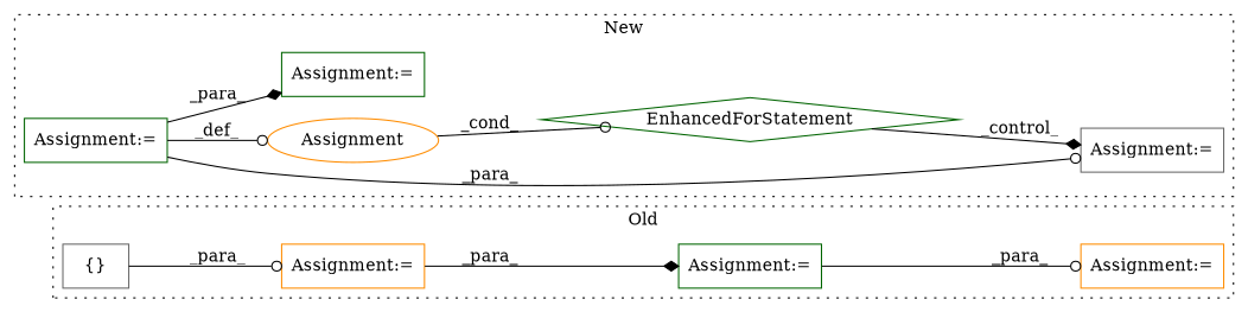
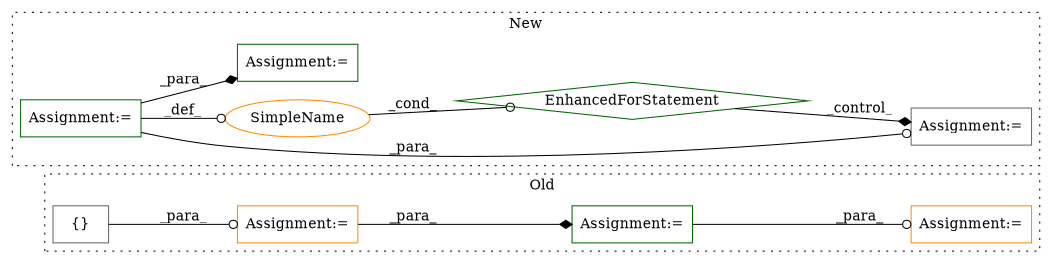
  digraph {
    rankdir=LR
    node [a=7 l=20 shape=box color=darkgreen]
    edge [arrowhead=odot]
    n1 [a=4 l="1,1" label="{}" s="997,1729" color=gray40]
    n2 [l=12 label="Assignment:=" s=1744 color=darkorange]
    n3 [label="Assignment:=" s=1823]
    n4 [l=1 label="Assignment:=" s=987 color=darkorange]
    n5 [a=70 l="71,2" label=EnhancedForStatement s="1084,1191" shape=diamond]
    n6 [l=14 label="Assignment:=" s=336]
    n7 [l=1 label="Assignment:=" s=1211 color=gray40]
-   n8 [a=42 l=5 label=Assignment s=1159 shape=ellipse color=darkorange]
+   n8 [a=42 l=5 label=SimpleName s=1159 shape=ellipse color=darkorange]
    n9 [label="Assignment:=" s=597]
    subgraph cluster_1 {
      label=Old
      style=dotted
      n1
      n2
      n3
      n4
    }
    subgraph cluster_2 {
      label=New
      style=dotted
      n5
      n6
      n7
      n8
      n9
    }
    n1 -> n4 [label=_para_]
    n3 -> n2 [label=_para_]
    n4 -> n3 [label=_para_ arrowhead=diamond]
    n5 -> n7 [label=_control_ arrowhead=diamond]
    n6 -> n7 [label=_para_]
    n6 -> n8 [label=_def_]
    n6 -> n9 [label=_para_ arrowhead=diamond]
    n8 -> n5 [label=_cond_]
  }
